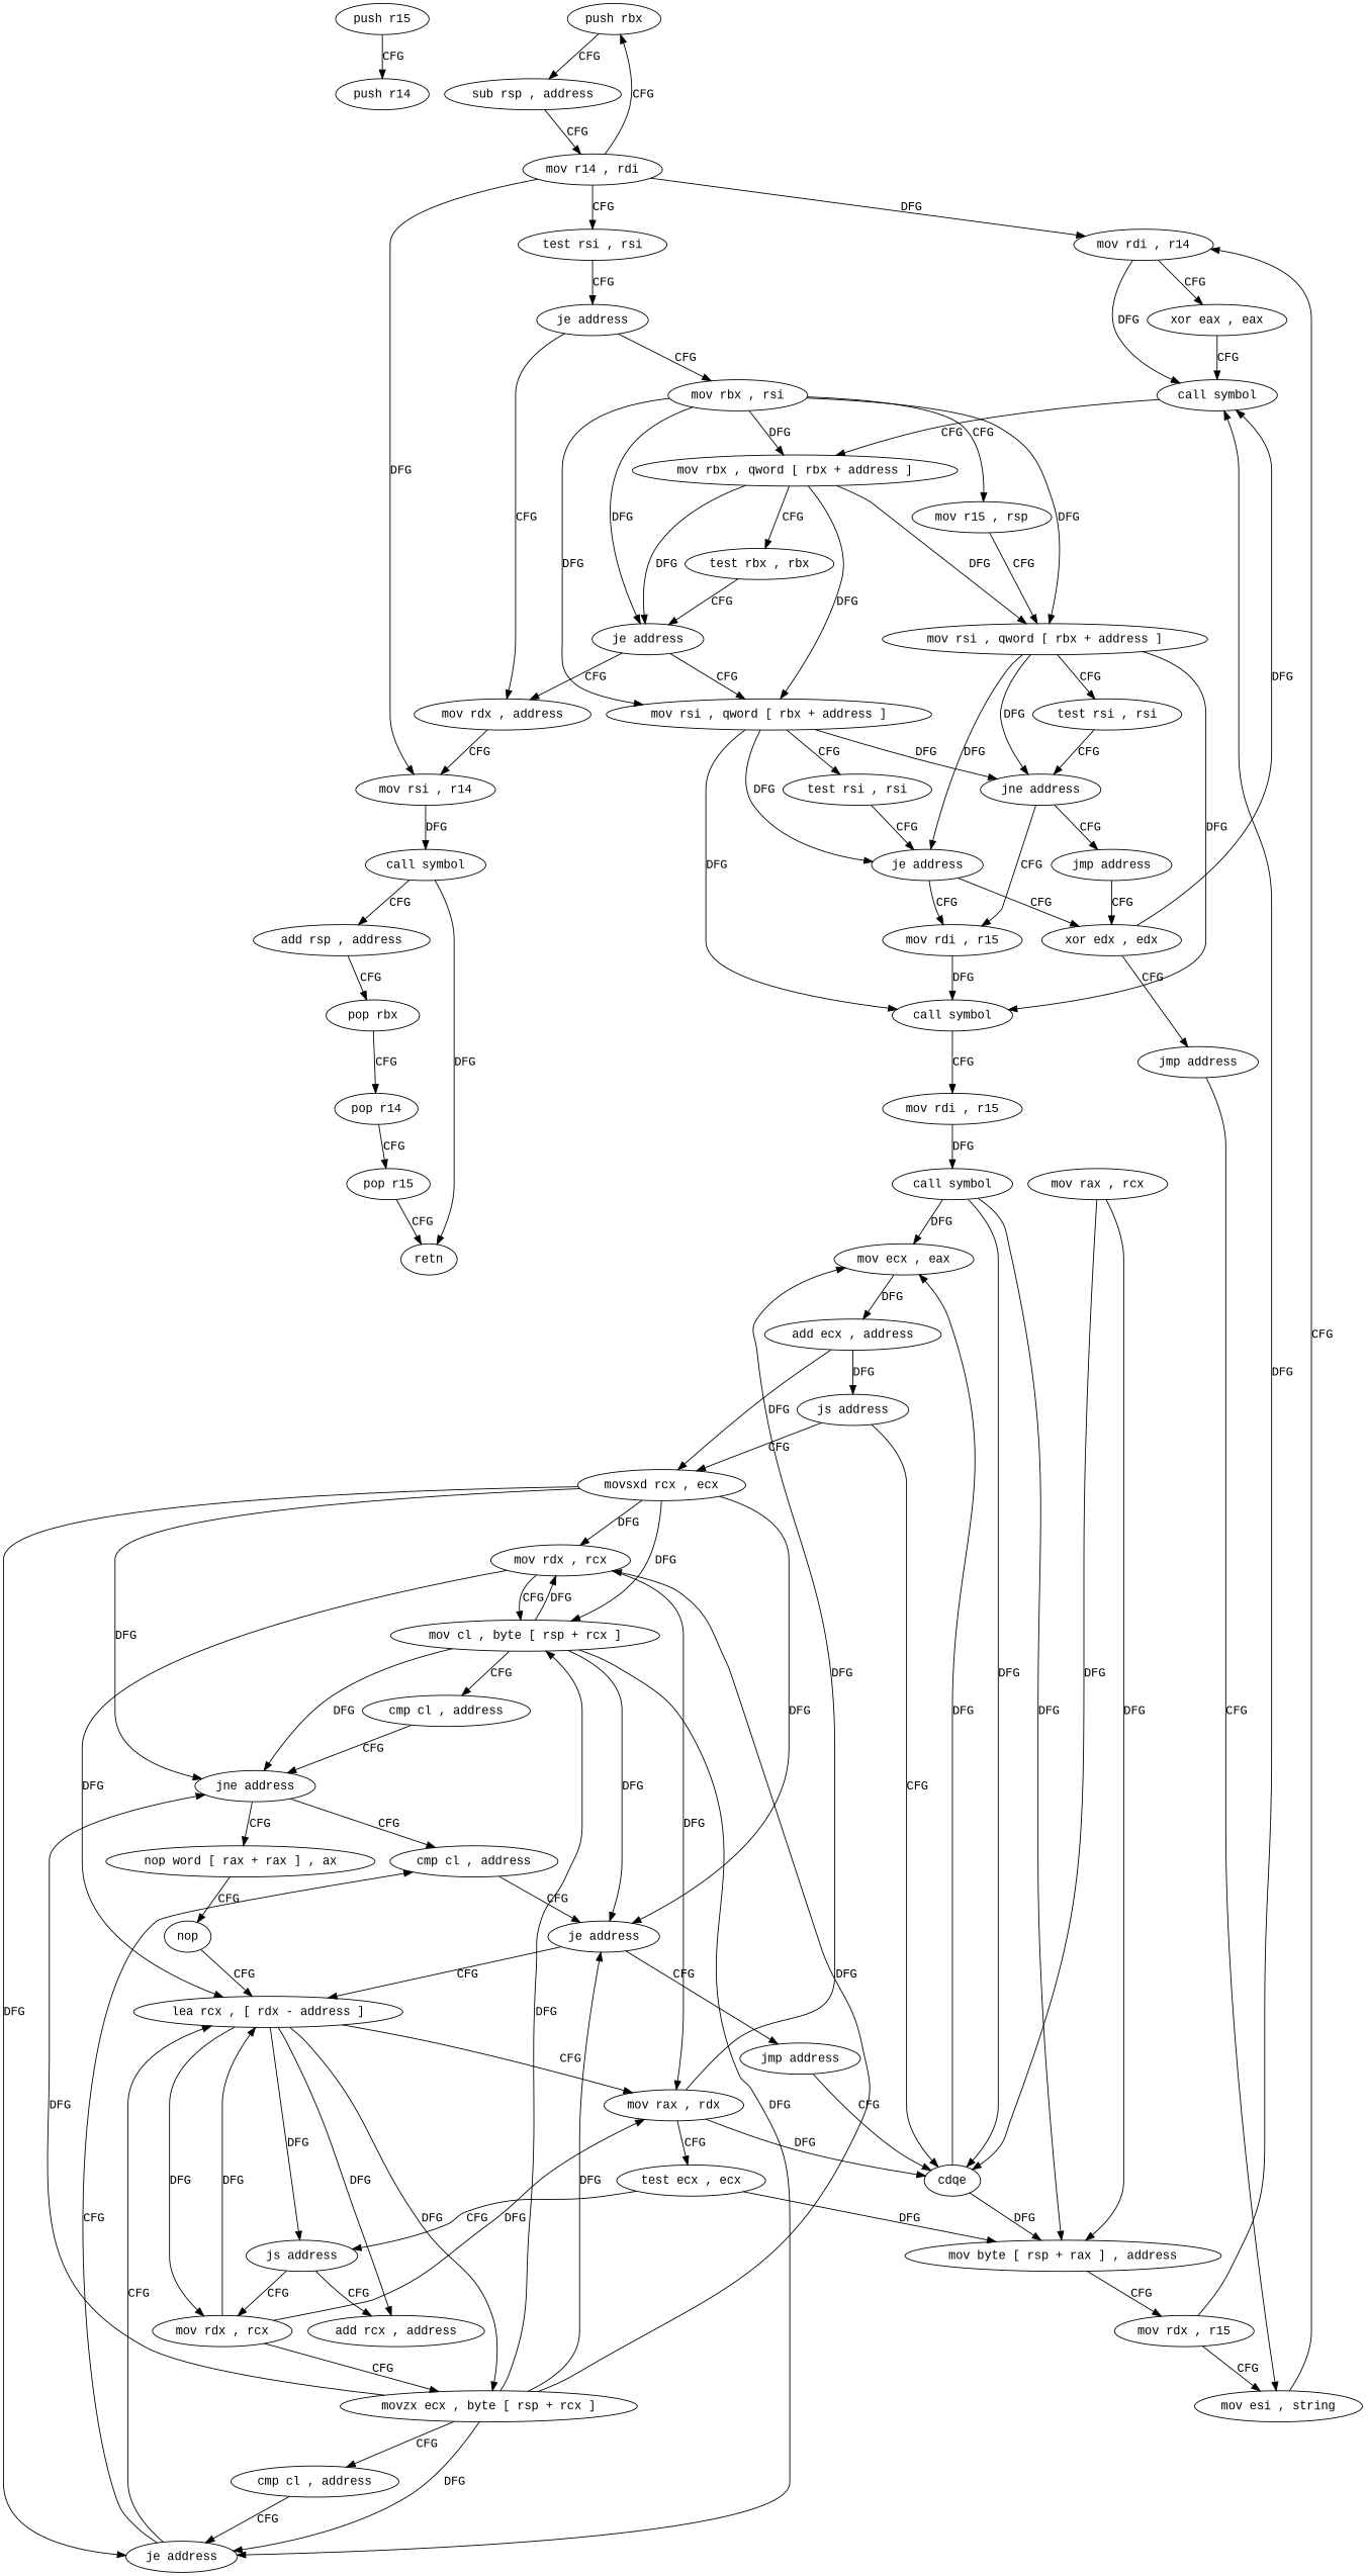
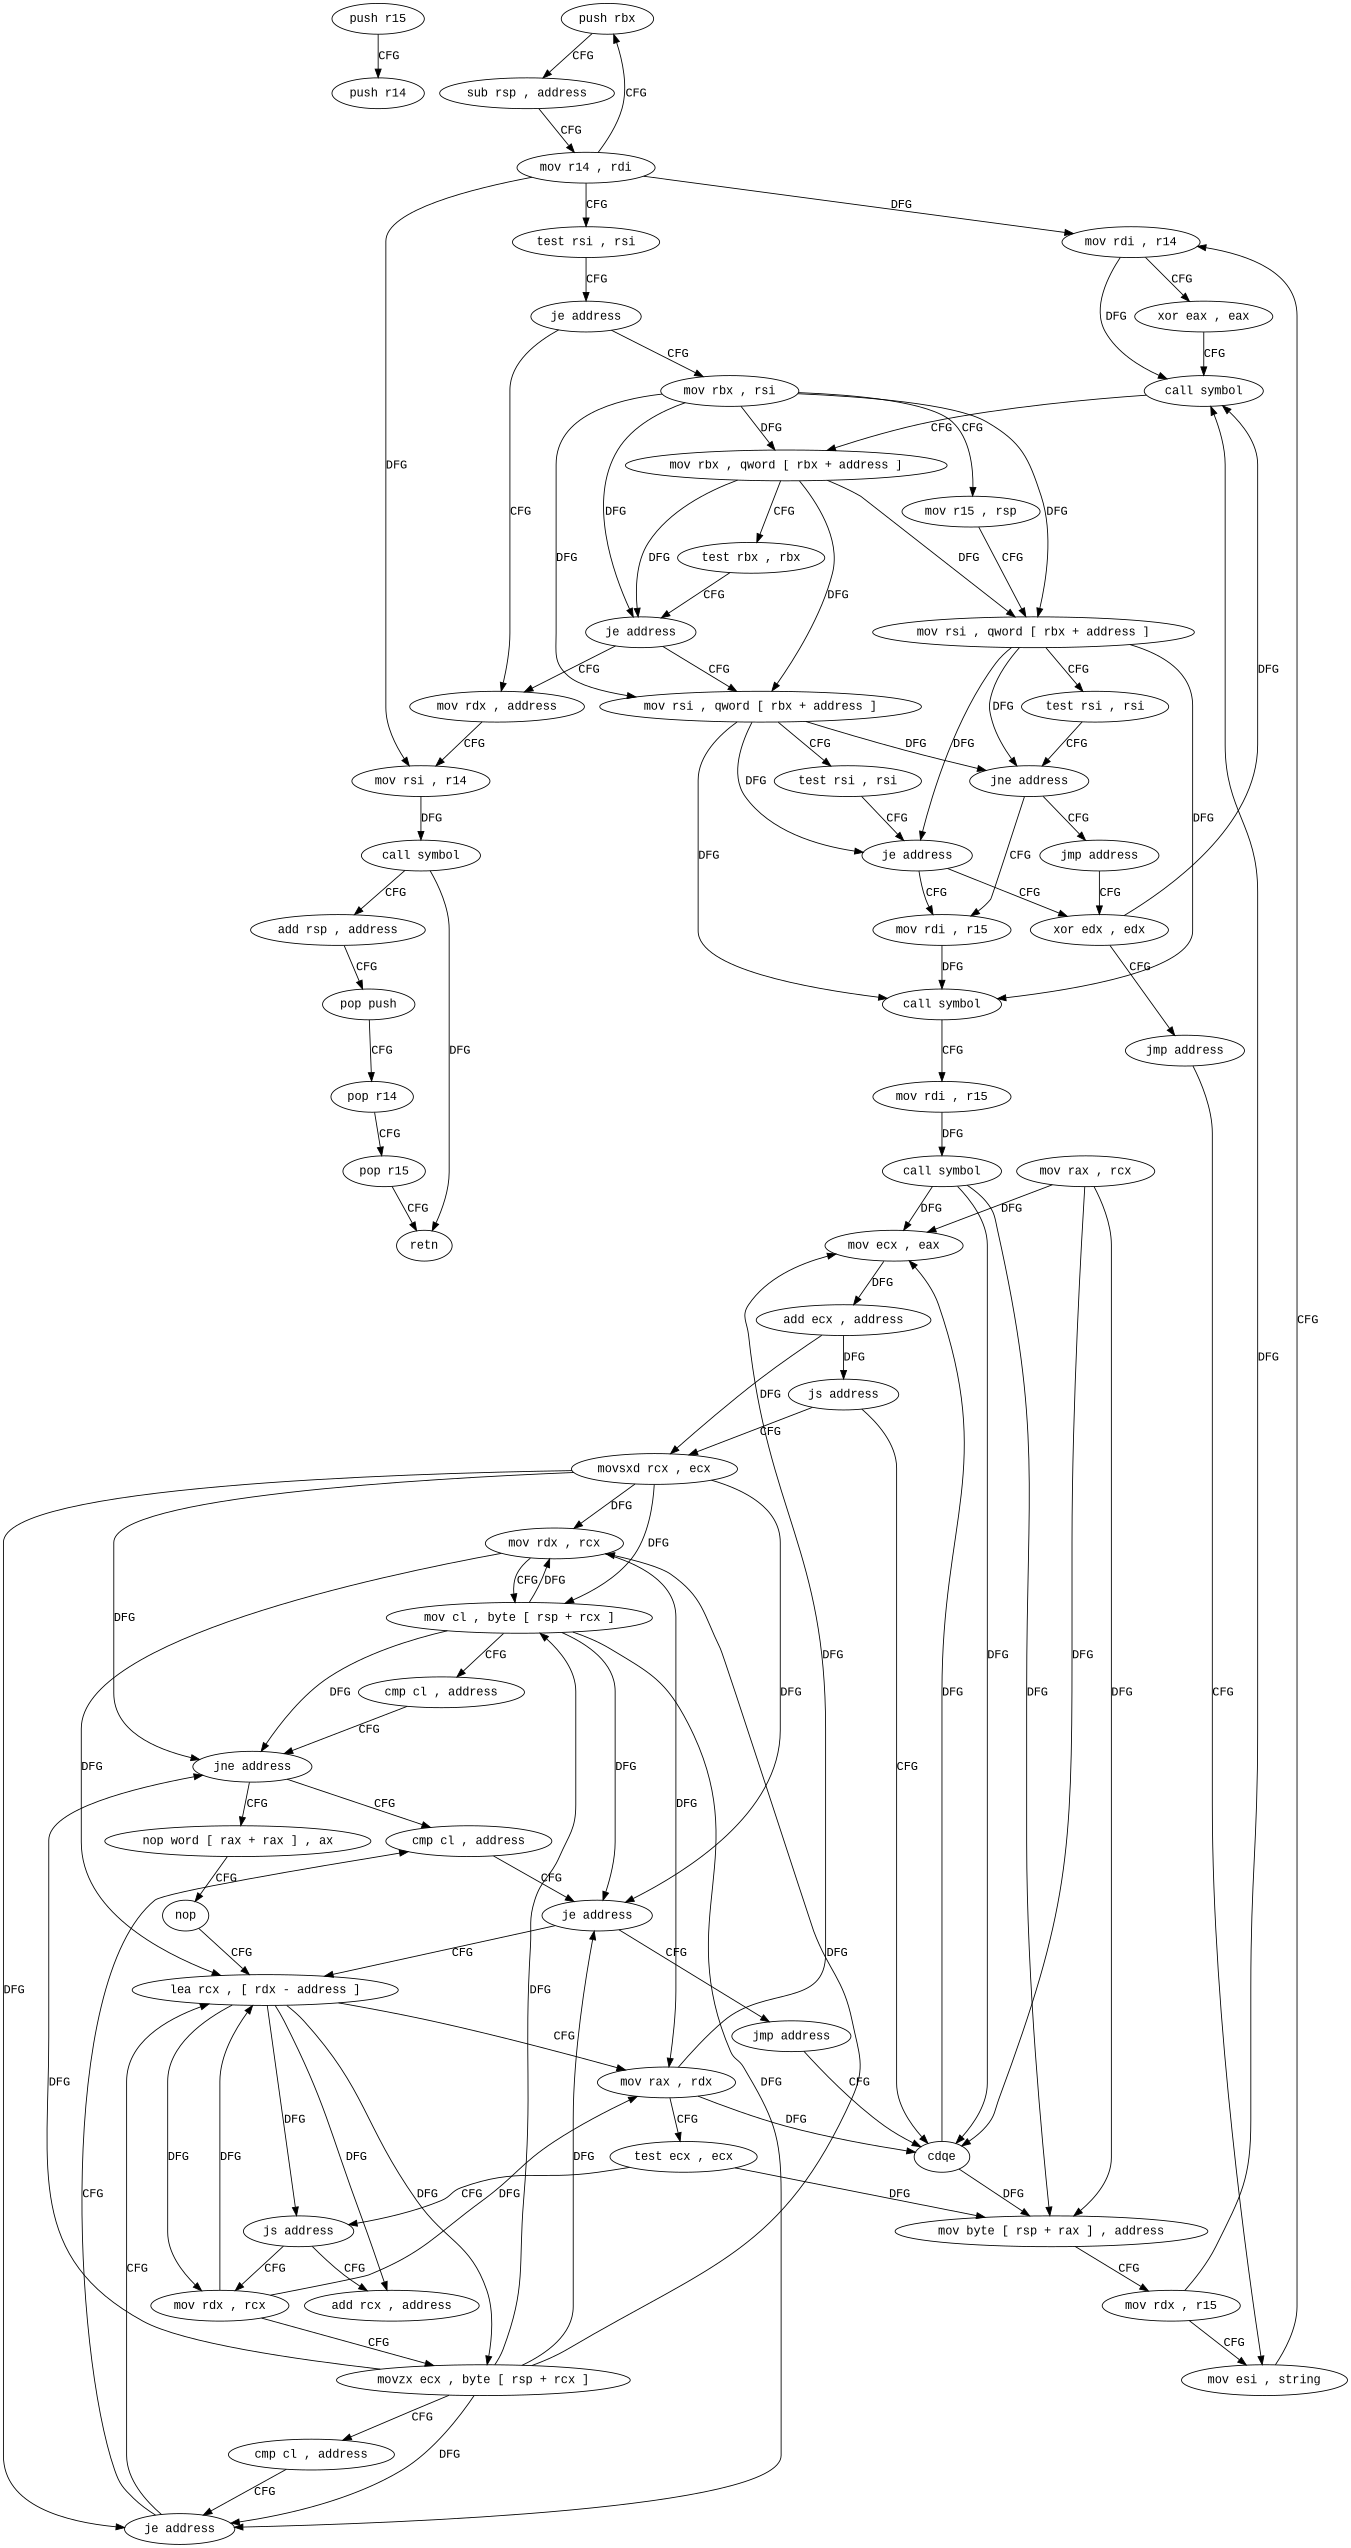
  digraph {
    fontname="Liberation Mono"
    node [fontname="Liberation Mono"]
    edge [fontname="Liberation Mono"]
    n1 [label="push r15"]
    n2 [label="push r14"]
    n3 [label="push rbx"]
    n4 [label="sub rsp , address"]
    n5 [label="mov r14 , rdi"]
    n6 [label="test rsi , rsi"]
    n7 [label="mov rsi , r14"]
    n8 [label="mov rdi , r14"]
    n9 [label="je address"]
    n10 [label="call symbol"]
    n11 [label="call symbol"]
    n12 [label="xor eax , eax"]
    n13 [label="mov rdx , address"]
    n14 [label="mov rbx , rsi"]
    n15 [label="mov r15 , rsp"]
    n16 [label="mov rsi , qword [ rbx + address ]"]
    n17 [label="mov rsi , qword [ rbx + address ]"]
    n18 [label="mov rbx , qword [ rbx + address ]"]
    n19 [label="je address"]
    n20 [label="test rsi , rsi"]
    n21 [label="jne address"]
    n22 [label="call symbol"]
    n23 [label="je address"]
    n24 [label="test rsi , rsi"]
    n25 [label="test rbx , rbx"]
    n26 [label="add rsp , address"]
    n27 [label=retn]
-   n28 [label="pop rbx"]
+   n28 [label="pop push"]
    n29 [label="pop r14"]
    n30 [label="pop r15"]
    n31 [label="mov rdi , r15"]
    n32 [label="jmp address"]
    n33 [label="mov rdi , r15"]
    n34 [label="xor edx , edx"]
    n35 [label="jmp address"]
    n36 [label="call symbol"]
    n37 [label="mov ecx , eax"]
    n38 [label=cdqe]
    n39 [label="mov byte [ rsp + rax ] , address"]
    n40 [label="add ecx , address"]
    n41 [label="mov rdx , r15"]
    n42 [label="js address"]
    n43 [label="movsxd rcx , ecx"]
    n44 [label="mov rdx , rcx"]
    n45 [label="mov cl , byte [ rsp + rcx ]"]
    n46 [label="jne address"]
    n47 [label="je address"]
    n48 [label="je address"]
    n49 [label="lea rcx , [ rdx - address ]"]
    n50 [label="mov rax , rdx"]
    n51 [label="cmp cl , address"]
    n52 [label="cmp cl , address"]
    n53 [label="nop word [ rax + rax ] , ax"]
    n54 [label="jmp address"]
    n55 [label="mov esi , string"]
    n56 [label="js address"]
    n57 [label="add rcx , address"]
    n58 [label="mov rdx , rcx"]
    n59 [label="movzx ecx , byte [ rsp + rcx ]"]
    n60 [label="test ecx , ecx"]
    n61 [label=nop]
    n62 [label="cmp cl , address"]
    n63 [label="mov rax , rcx"]
    n1 -> n2 [label=CFG]
    n3 -> n4 [label=CFG]
    n4 -> n5 [label=CFG]
    n5 -> n3 [label=CFG]
    n5 -> n6 [label=CFG]
    n5 -> n7 [label=DFG]
    n5 -> n8 [label=DFG]
    n6 -> n9 [label=CFG]
    n7 -> n10 [label=DFG]
    n8 -> n11 [label=DFG]
    n8 -> n12 [label=CFG]
    n9 -> n13 [label=CFG]
    n9 -> n14 [label=CFG]
    n10 -> n26 [label=CFG]
    n10 -> n27 [label=DFG]
    n11 -> n18 [label=CFG]
    n12 -> n11 [label=CFG]
    n13 -> n7 [label=CFG]
    n14 -> n15 [label=CFG]
    n14 -> n16 [label=DFG]
    n14 -> n17 [label=DFG]
    n14 -> n18 [label=DFG]
    n14 -> n19 [label=DFG]
    n15 -> n16 [label=CFG]
    n16 -> n20 [label=CFG]
    n16 -> n21 [label=DFG]
    n16 -> n22 [label=DFG]
    n16 -> n23 [label=DFG]
    n17 -> n21 [label=DFG]
    n17 -> n22 [label=DFG]
    n17 -> n23 [label=DFG]
    n17 -> n24 [label=CFG]
    n18 -> n16 [label=DFG]
    n18 -> n17 [label=DFG]
    n18 -> n19 [label=DFG]
    n18 -> n25 [label=CFG]
    n19 -> n13 [label=CFG]
    n19 -> n17 [label=CFG]
    n20 -> n21 [label=CFG]
    n21 -> n31 [label=CFG]
    n21 -> n32 [label=CFG]
    n22 -> n33 [label=CFG]
    n23 -> n31 [label=CFG]
    n23 -> n34 [label=CFG]
    n24 -> n23 [label=CFG]
    n25 -> n19 [label=CFG]
    n26 -> n28 [label=CFG]
    n28 -> n29 [label=CFG]
    n29 -> n30 [label=CFG]
    n30 -> n27 [label=CFG]
    n31 -> n22 [label=DFG]
    n32 -> n34 [label=CFG]
    n33 -> n36 [label=DFG]
    n34 -> n11 [label=DFG]
    n34 -> n35 [label=CFG]
    n35 -> n55 [label=CFG]
    n36 -> n37 [label=DFG]
    n36 -> n38 [label=DFG]
    n36 -> n39 [label=DFG]
    n37 -> n40 [label=DFG]
    n38 -> n37 [label=DFG]
    n38 -> n39 [label=DFG]
    n39 -> n41 [label=CFG]
    n40 -> n42 [label=DFG]
    n40 -> n43 [label=DFG]
    n41 -> n11 [label=DFG]
    n41 -> n55 [label=CFG]
    n42 -> n38 [label=CFG]
    n42 -> n43 [label=CFG]
    n43 -> n44 [label=DFG]
    n43 -> n45 [label=DFG]
    n43 -> n46 [label=DFG]
    n43 -> n47 [label=DFG]
    n43 -> n48 [label=DFG]
    n44 -> n45 [label=CFG]
    n44 -> n49 [label=DFG]
    n44 -> n50 [label=DFG]
    n45 -> n44 [label=DFG]
    n45 -> n46 [label=DFG]
    n45 -> n47 [label=DFG]
    n45 -> n48 [label=DFG]
    n45 -> n51 [label=CFG]
    n46 -> n52 [label=CFG]
    n46 -> n53 [label=CFG]
    n47 -> n49 [label=CFG]
    n47 -> n54 [label=CFG]
    n48 -> n49 [label=CFG]
    n48 -> n52 [label=CFG]
    n49 -> n50 [label=CFG]
    n49 -> n56 [label=DFG]
    n49 -> n57 [label=DFG]
    n49 -> n58 [label=DFG]
    n49 -> n59 [label=DFG]
    n50 -> n37 [label=DFG]
    n50 -> n38 [label=DFG]
    n50 -> n60 [label=CFG]
    n51 -> n46 [label=CFG]
    n52 -> n47 [label=CFG]
    n53 -> n61 [label=CFG]
    n54 -> n38 [label=CFG]
    n55 -> n8 [label=CFG]
    n56 -> n57 [label=CFG]
    n56 -> n58 [label=CFG]
    n58 -> n49 [label=DFG]
    n58 -> n50 [label=DFG]
    n58 -> n59 [label=CFG]
    n59 -> n44 [label=DFG]
    n59 -> n45 [label=DFG]
    n59 -> n46 [label=DFG]
    n59 -> n47 [label=DFG]
    n59 -> n48 [label=DFG]
    n59 -> n62 [label=CFG]
    n60 -> n39 [label=DFG]
    n60 -> n56 [label=CFG]
    n61 -> n49 [label=CFG]
    n62 -> n48 [label=CFG]
+   n63 -> n37 [label=DFG]
    n63 -> n38 [label=DFG]
    n63 -> n39 [label=DFG]
  }
